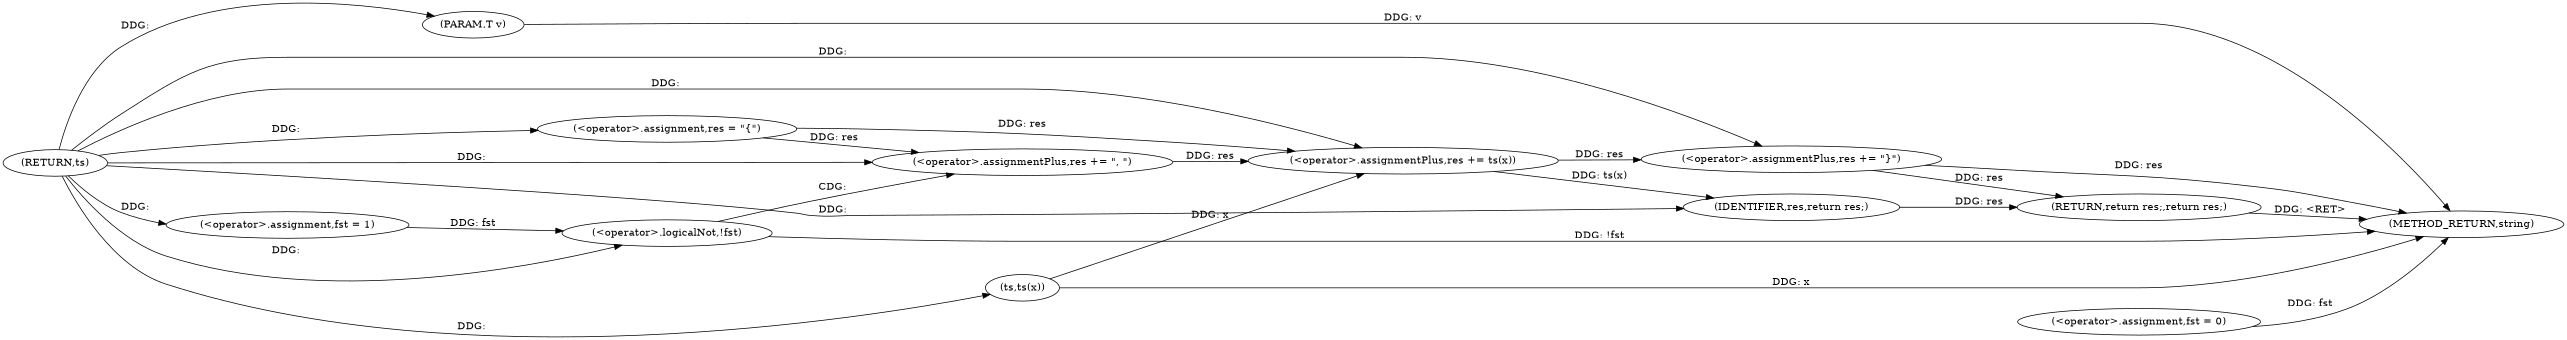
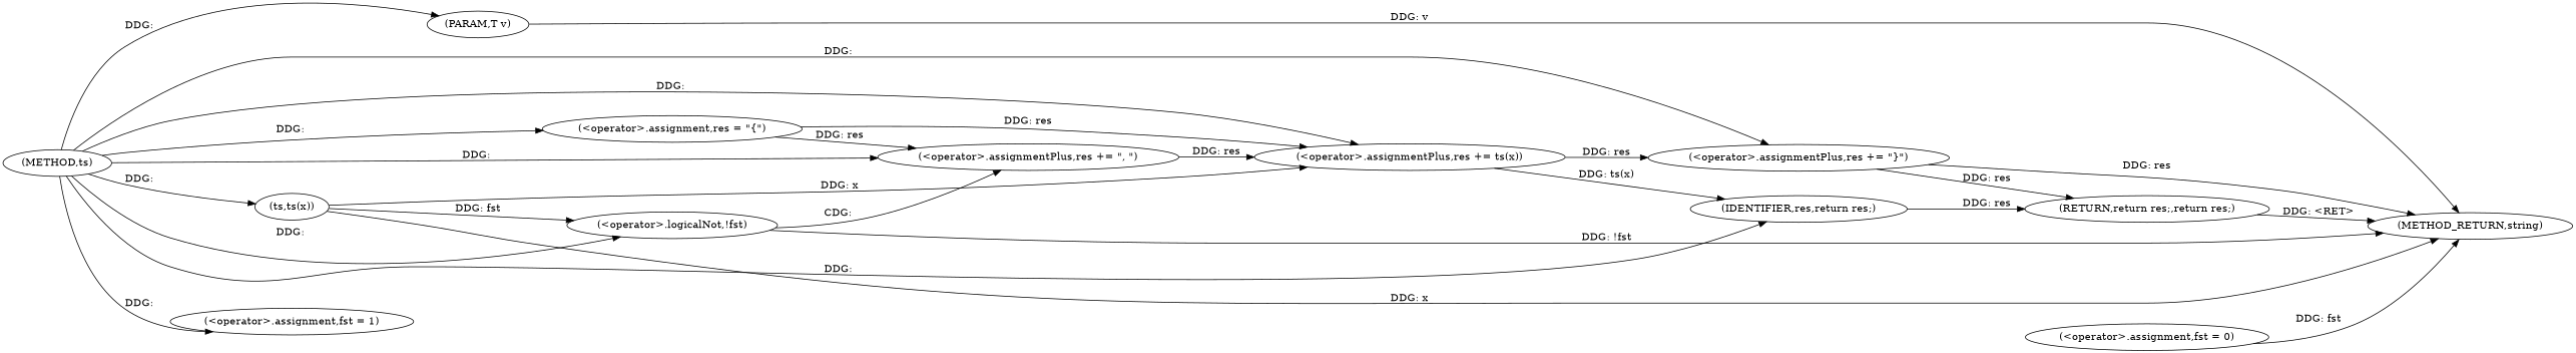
  digraph {
    rankdir=LR
-   n1 [label="(RETURN,ts)"]
+   n1 [label="(METHOD,ts)"]
    n2 [label="(PARAM,T v)"]
    n3 [label="(<operator>.assignment,fst = 1)"]
    n4 [label="(<operator>.assignment,res = \"{\")"]
    n5 [label="(<operator>.assignmentPlus,res += \"}\")"]
    n6 [label="(<operator>.assignmentPlus,res += ts(x))"]
    n7 [label="(IDENTIFIER,res,return res;)"]
    n8 [label="(<operator>.logicalNot,!fst)"]
    n9 [label="(<operator>.assignmentPlus,res += \", \")"]
    n10 [label="(ts,ts(x))"]
    n11 [label="(METHOD_RETURN,string)"]
    n12 [label="(RETURN,return res;,return res;)"]
    n13 [label="(<operator>.assignment,fst = 0)"]
    n1 -> n2 [label="DDG: "]
    n1 -> n3 [label="DDG: "]
    n1 -> n4 [label="DDG: "]
    n1 -> n5 [label="DDG: "]
    n1 -> n6 [label="DDG: "]
    n1 -> n7 [label="DDG: "]
    n1 -> n8 [label="DDG: "]
    n1 -> n9 [label="DDG: "]
    n1 -> n10 [label="DDG: "]
    n2 -> n11 [label="DDG: v"]
-   n3 -> n8 [label="DDG: fst"]
+   n10 -> n8 [label="DDG: fst"]
    n4 -> n6 [label="DDG: res"]
    n4 -> n9 [label="DDG: res"]
    n5 -> n11 [label="DDG: res"]
    n5 -> n12 [label="DDG: res"]
    n6 -> n5 [label="DDG: res"]
    n6 -> n7 [label="DDG: ts(x)"]
    n7 -> n12 [label="DDG: res"]
    n8 -> n9 [label="CDG: "]
    n8 -> n11 [label="DDG: !fst"]
    n9 -> n6 [label="DDG: res"]
    n10 -> n6 [label="DDG: x"]
    n10 -> n11 [label="DDG: x"]
    n12 -> n11 [label="DDG: <RET>"]
    n13 -> n11 [label="DDG: fst"]
  }
